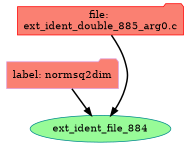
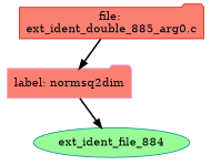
  digraph {
    node [fillcolor=salmon shape=folder style=filled]
    edge [style=bold]
    n1 [color=red label="file: \next_ident_double_885_arg0.c"]
    n2 [color=plum label="label: normsq2dim"]
    n3 [color=cyan4 fillcolor=palegreen label=ext_ident_file_884 shape=ellipse]
-   n1 -> n3
+   n1 -> n2
    n2 -> n3
  }
